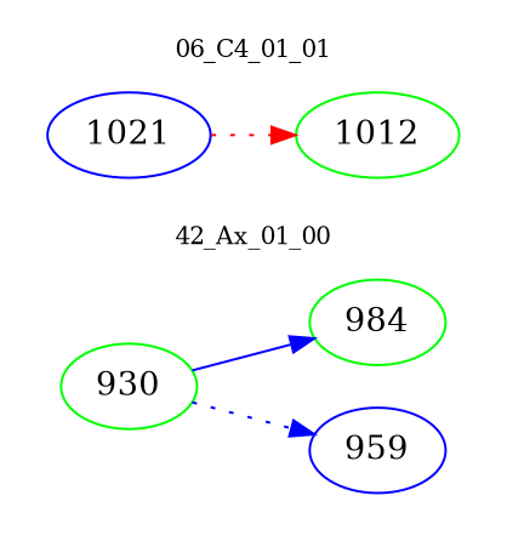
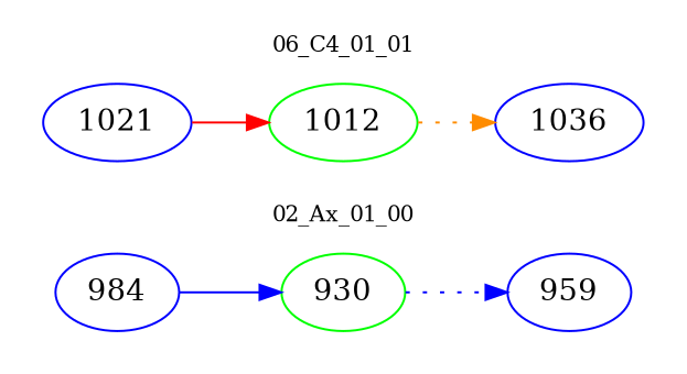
  digraph {
    rankdir=LR
    node [color=blue]
    edge [color=blue style=dotted]
    n1 [label=959]
    n2 [color=green label=930]
-   n3 [color=green label=984]
+   n3 [label=984]
    n4 [label=1021]
    n5 [color=green label=1012]
+   n6 [label=1036]
    subgraph cluster_1 {
      color=white
      fontsize=10
-     label="42_Ax_01_00"
+     label="02_Ax_01_00"
      n1
      n2
      n3
    }
    subgraph cluster_2 {
      color=white
      fontsize=10
      label="06_C4_01_01"
      n4
      n5
+     n6
    }
    n2 -> n1
-   n2 -> n3 [style=solid]
-   n4 -> n5 [color=red]
+   n3 -> n2 [style=solid]
+   n4 -> n5 [color=red style=solid]
+   n5 -> n6 [color=darkorange]
  }
